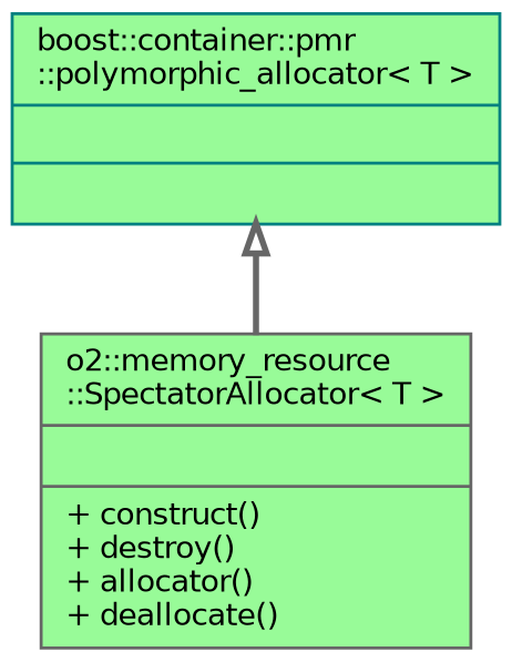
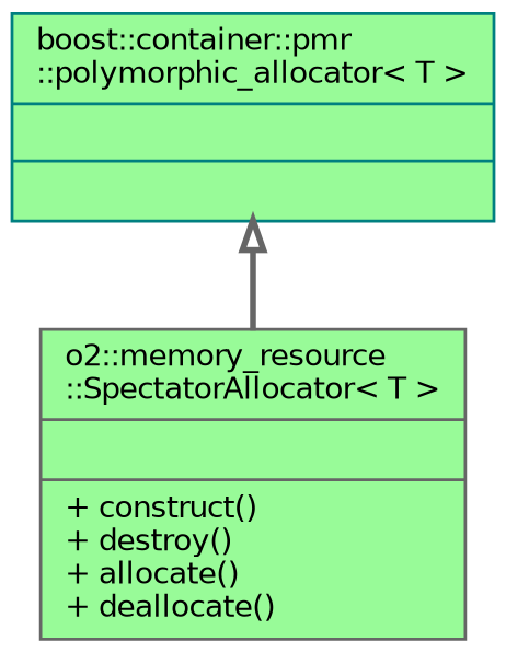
  digraph {
    node [fillcolor=palegreen fontname=Helvetica fontsize=10 shape=record style=filled]
-   n1 [color=gray40 fontcolor=black height=0.2 label="{o2::memory_resource\l::SpectatorAllocator\< T \>\n||+ construct()\l+ destroy()\l+ allocator()\l+ deallocate()\l}" width=0.4]
+   n1 [color=gray40 fontcolor=black height=0.2 label="{o2::memory_resource\l::SpectatorAllocator\< T \>\n||+ construct()\l+ destroy()\l+ allocate()\l+ deallocate()\l}" width=0.4]
    n2 [color=teal height=0.2 label="{boost::container::pmr\l::polymorphic_allocator\< T \>\n||}" width=0.4]
    n2 -> n1 [arrowtail=onormal color=gray40 dir=back fontname=Helvetica fontsize=10 labelfontname=Helvetica labelfontsize=10 style=bold]
  }
